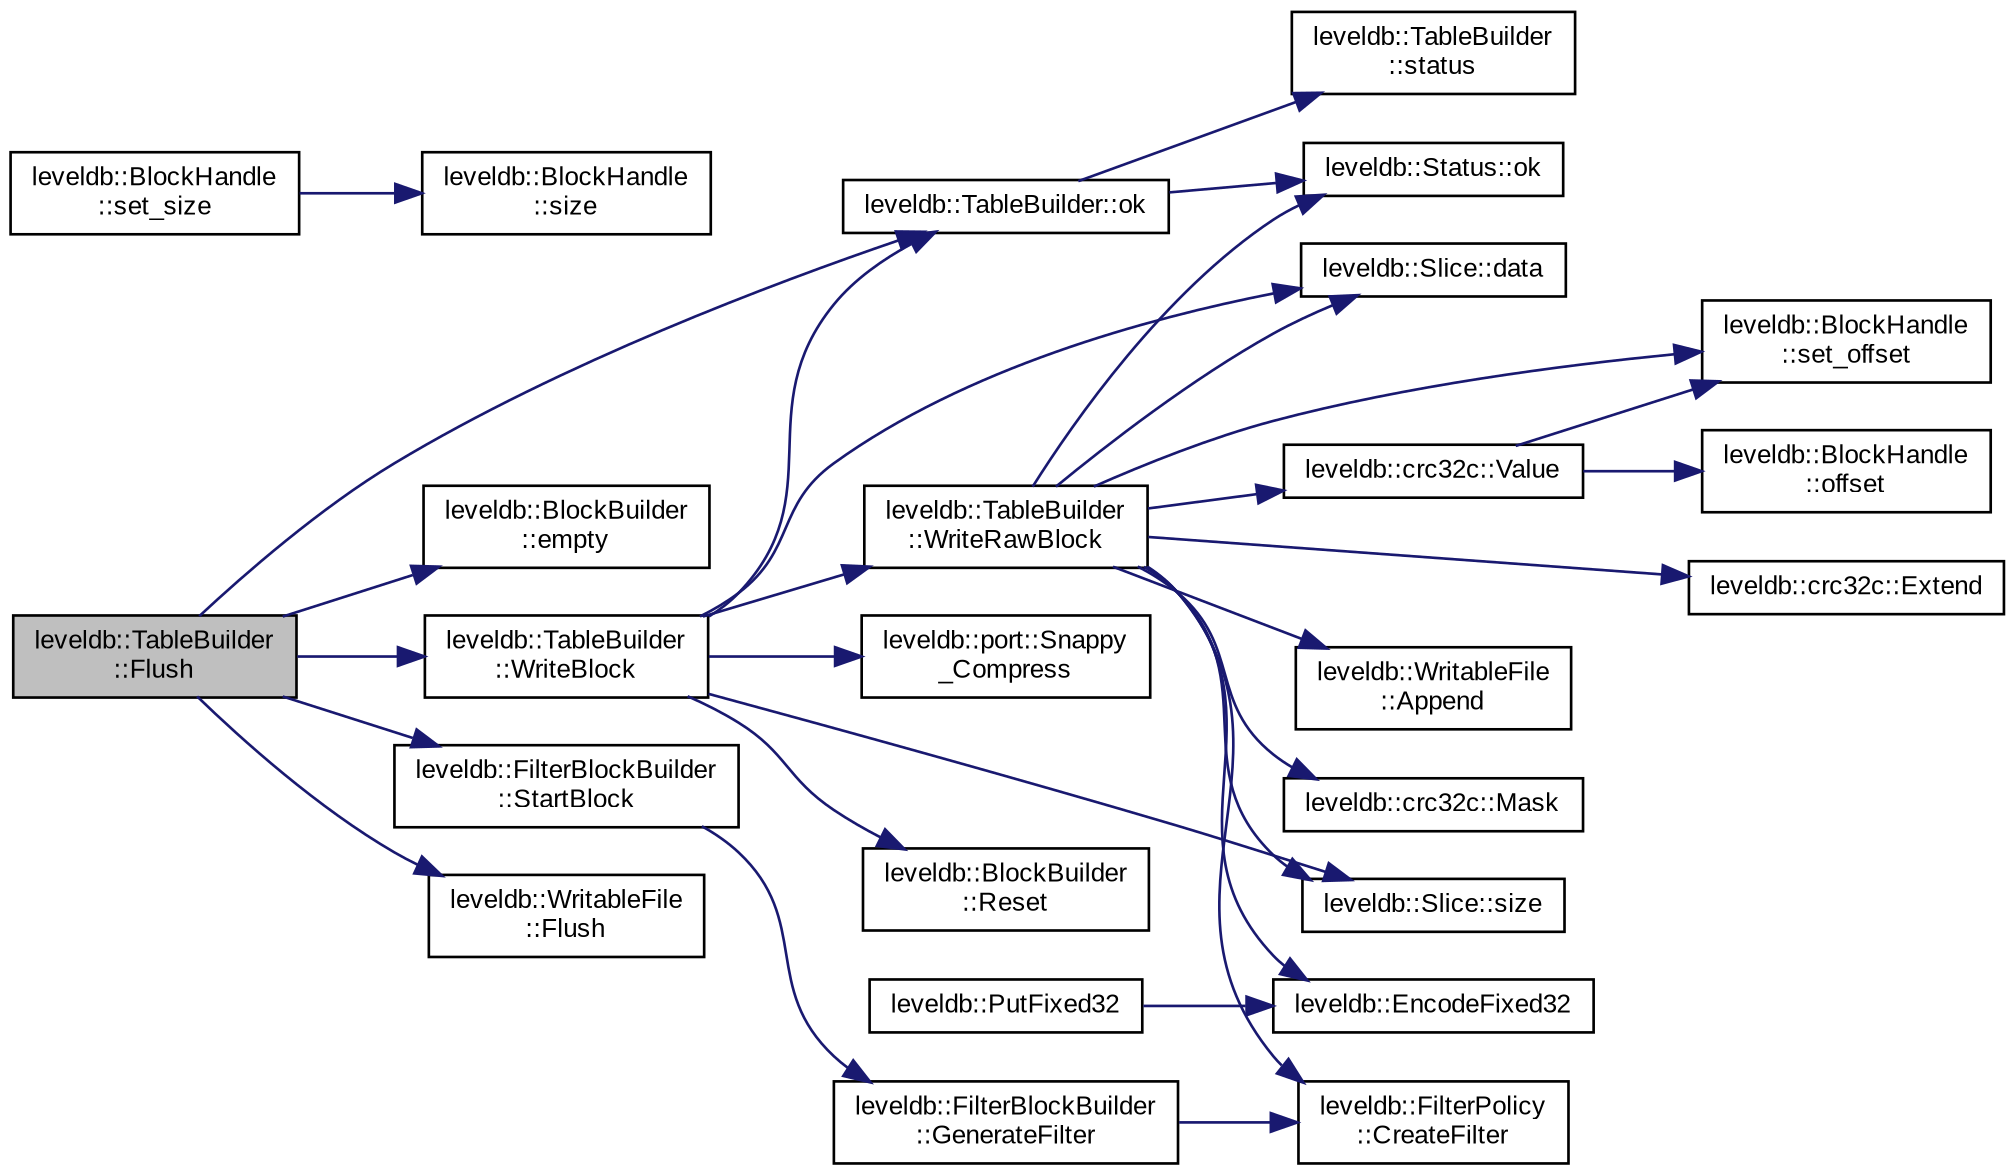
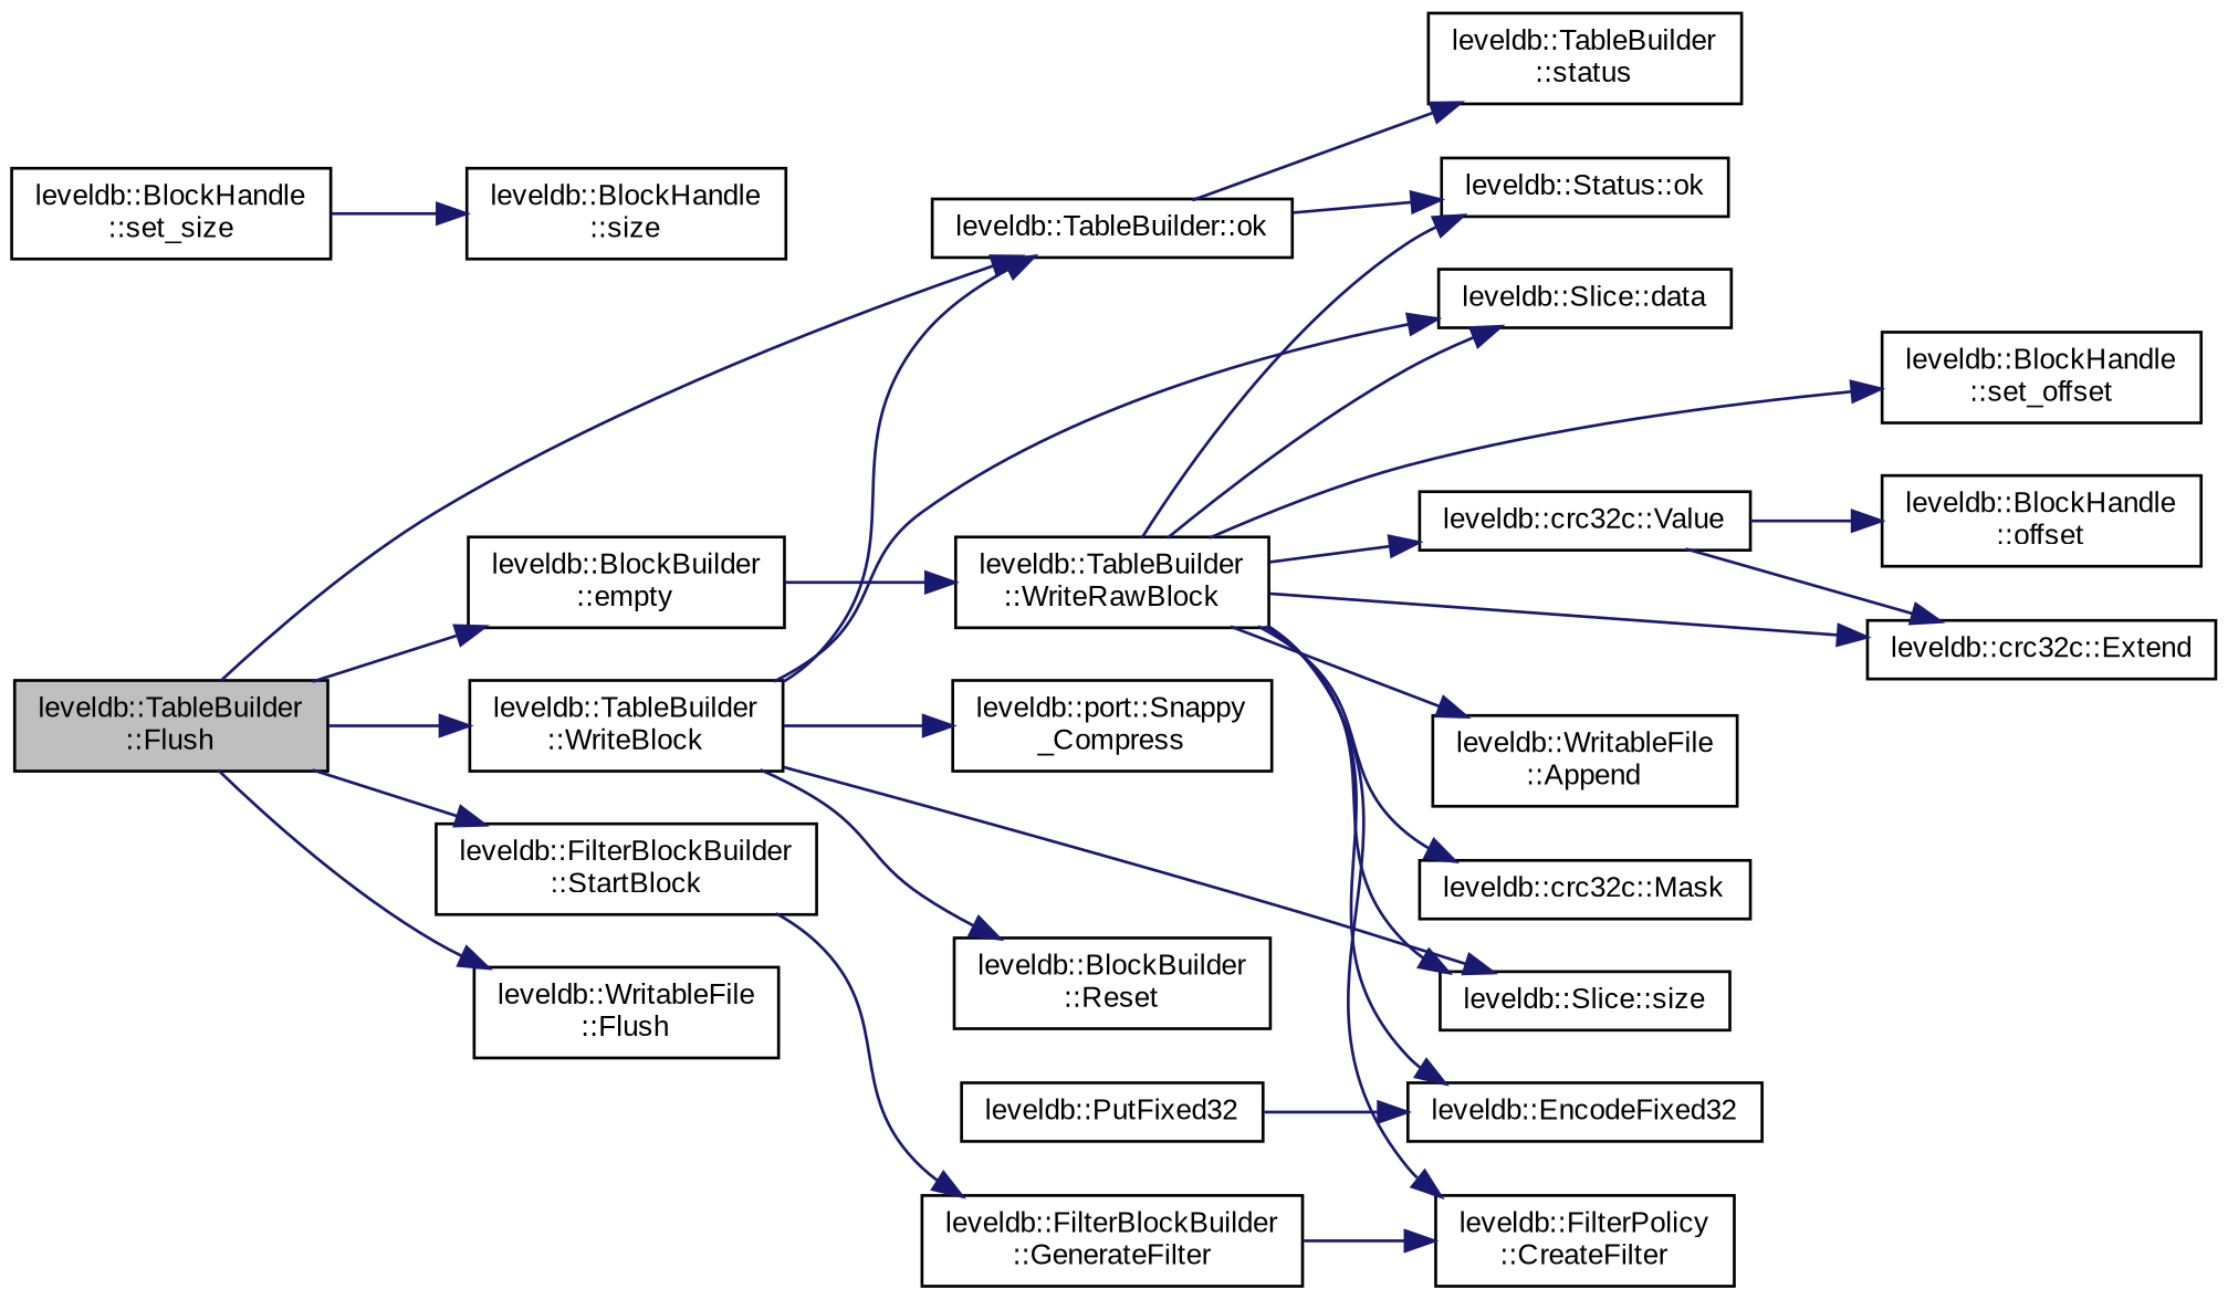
  digraph {
    fontname="Liberation Sans"
    rankdir=LR
    node [color=black fillcolor=white fontname="Liberation Sans" fontsize=10 shape=record style=filled]
    edge [color=midnightblue fontname="Liberation Sans" fontsize=10 labelfontname=Helvetica labelfontsize=10 style=solid]
    n1 [fillcolor=grey75 fontcolor=black height=0.2 label="leveldb::TableBuilder\l::Flush" width=0.4]
    n2 [height=0.2 label="leveldb::TableBuilder::ok" width=0.4]
    n3 [height=0.2 label="leveldb::BlockBuilder\l::empty" width=0.4]
    n4 [height=0.2 label="leveldb::TableBuilder\l::WriteBlock" width=0.4]
    n5 [height=0.2 label="leveldb::WritableFile\l::Flush" width=0.4]
    n6 [height=0.2 label="leveldb::FilterBlockBuilder\l::StartBlock" width=0.4]
    n7 [height=0.2 label="leveldb::TableBuilder\l::status" width=0.4]
    n8 [height=0.2 label="leveldb::Status::ok" width=0.4]
    n9 [height=0.2 label="leveldb::port::Snappy\l_Compress" width=0.4]
    n10 [height=0.2 label="leveldb::Slice::data" width=0.4]
    n11 [height=0.2 label="leveldb::Slice::size" width=0.4]
    n12 [height=0.2 label="leveldb::TableBuilder\l::WriteRawBlock" width=0.4]
    n13 [height=0.2 label="leveldb::BlockBuilder\l::Reset" width=0.4]
    n14 [height=0.2 label="leveldb::FilterBlockBuilder\l::GenerateFilter" width=0.4]
    n15 [height=0.2 label="leveldb::EncodeFixed32" width=0.4]
    n16 [height=0.2 label="leveldb::BlockHandle\l::set_offset" width=0.4]
    n17 [height=0.2 label="leveldb::WritableFile\l::Append" width=0.4]
    n18 [height=0.2 label="leveldb::crc32c::Value" width=0.4]
    n19 [height=0.2 label="leveldb::crc32c::Extend" width=0.4]
    n20 [height=0.2 label="leveldb::crc32c::Mask" width=0.4]
    n21 [height=0.2 label="leveldb::FilterPolicy\l::CreateFilter" width=0.4]
    n22 [height=0.2 label="leveldb::PutFixed32" width=0.4]
    n23 [height=0.2 label="leveldb::BlockHandle\l::set_size" width=0.4]
    n24 [height=0.2 label="leveldb::BlockHandle\l::size" width=0.4]
    n25 [height=0.2 label="leveldb::BlockHandle\l::offset" width=0.4]
    n1 -> n2
    n1 -> n3
    n1 -> n4
    n1 -> n5
    n1 -> n6
    n2 -> n7
    n2 -> n8
    n4 -> n2
    n4 -> n9
    n4 -> n10
    n4 -> n11
-   n4 -> n12
+   n3 -> n12
    n4 -> n13
    n6 -> n14
    n12 -> n8
    n12 -> n10
    n12 -> n11
    n12 -> n15
    n12 -> n16
    n12 -> n17
    n12 -> n18
    n12 -> n19
    n12 -> n20
    n12 -> n21
    n14 -> n21
-   n18 -> n16
+   n18 -> n19
    n18 -> n25
    n22 -> n15
    n23 -> n24
  }
